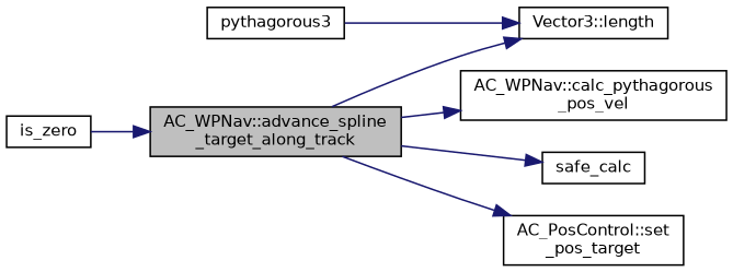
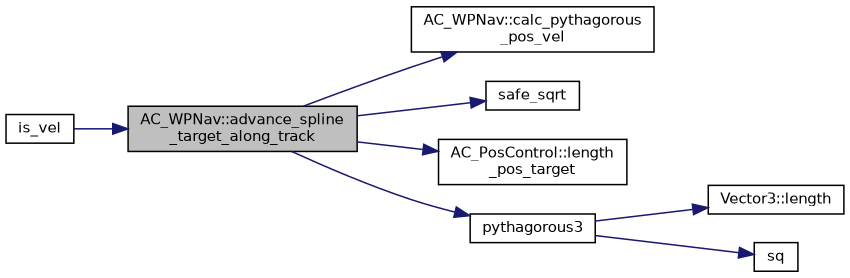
  digraph {
    rankdir=LR
    node [color=black fillcolor=white fontname=Helvetica fontsize=10 shape=record style=filled]
    edge [color=midnightblue fontname=Helvetica fontsize=10 labelfontname=Helvetica labelfontsize=10 style=solid]
    n1 [fillcolor=grey75 fontcolor=black height=0.2 label="AC_WPNav::advance_spline\l_target_along_track" width=0.4]
    n2 [height=0.2 label="AC_WPNav::calc_pythagorous\l_pos_vel" width=0.4]
-   n3 [height=0.2 label=safe_calc width=0.4]
+   n3 [height=0.2 label=safe_sqrt width=0.4]
    n4 [height=0.2 label="Vector3::length" width=0.4]
-   n5 [height=0.2 label="AC_PosControl::set\l_pos_target" width=0.4]
-   n6 [height=0.2 label=is_zero width=0.4]
+   n5 [height=0.2 label="AC_PosControl::length\l_pos_target" width=0.4]
+   n6 [height=0.2 label=is_vel width=0.4]
    n7 [height=0.2 label=pythagorous3 width=0.4]
+   n8 [height=0.2 label=sq width=0.4]
    n1 -> n2
    n1 -> n3
-   n1 -> n4
+   n1 -> n7
    n1 -> n5
    n6 -> n1
    n7 -> n4
+   n7 -> n8
  }
